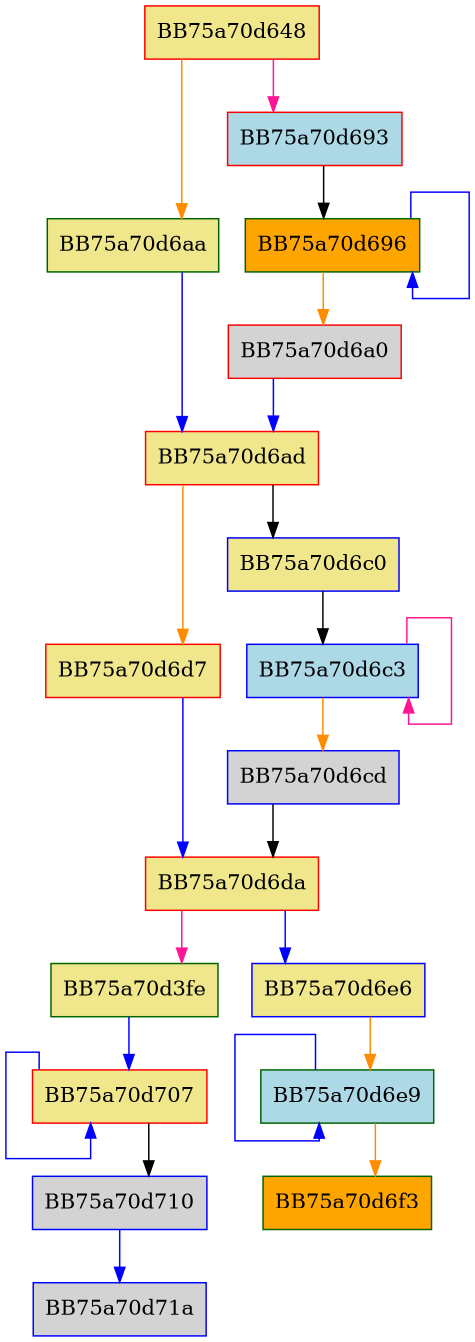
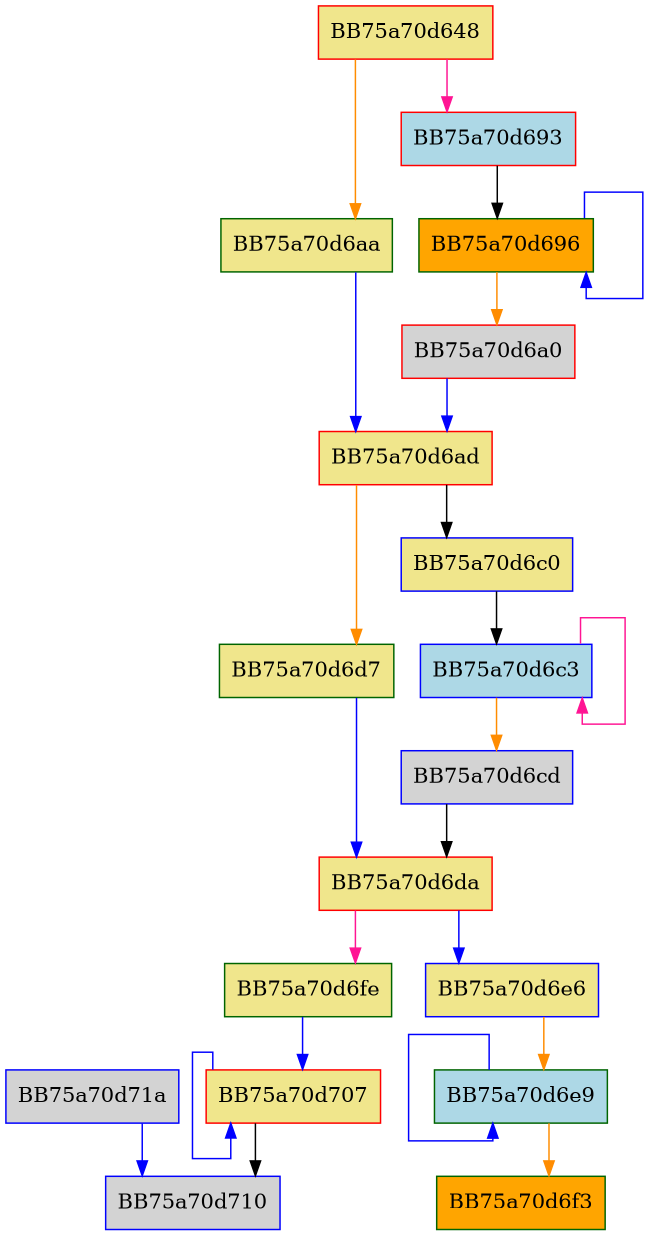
  digraph {
    splines=ortho
    node [color=red fillcolor=khaki shape=box style=filled]
    edge [color=blue]
    BB75a70d6aa [color=darkgreen]
    BB75a70d648
    BB75a70d693 [fillcolor=lightblue]
    BB75a70d6ad
    BB75a70d696 [color=darkgreen fillcolor=orange]
-   BB75a70d6d7
+   BB75a70d6d7 [color=darkgreen]
    BB75a70d6c0 [color=blue]
    BB75a70d6a0 [fillcolor=lightgrey]
    BB75a70d6da
    BB75a70d6c3 [color=blue fillcolor=lightblue]
-   BB75a70d6fe [color=darkgreen label=BB75a70d3fe]
+   BB75a70d6fe [color=darkgreen]
    BB75a70d6e6 [color=blue]
    BB75a70d6cd [color=blue fillcolor=lightgrey]
    BB75a70d707
    BB75a70d6e9 [color=darkgreen fillcolor=lightblue]
    BB75a70d710 [color=blue fillcolor=lightgrey]
    BB75a70d6f3 [color=darkgreen fillcolor=orange]
    BB75a70d71a [color=blue fillcolor=lightgrey]
    BB75a70d6aa -> BB75a70d6ad
    BB75a70d648 -> BB75a70d6aa [color=darkorange]
    BB75a70d648 -> BB75a70d693 [color=deeppink]
    BB75a70d693 -> BB75a70d696 [color=black]
    BB75a70d6ad -> BB75a70d6d7 [color=darkorange]
    BB75a70d6ad -> BB75a70d6c0 [color=black]
    BB75a70d696 -> BB75a70d696
    BB75a70d696 -> BB75a70d6a0 [color=darkorange]
    BB75a70d6d7 -> BB75a70d6da
    BB75a70d6c0 -> BB75a70d6c3 [color=black]
    BB75a70d6a0 -> BB75a70d6ad
    BB75a70d6da -> BB75a70d6fe [color=deeppink]
    BB75a70d6da -> BB75a70d6e6
    BB75a70d6c3 -> BB75a70d6c3 [color=deeppink]
    BB75a70d6c3 -> BB75a70d6cd [color=darkorange]
    BB75a70d6fe -> BB75a70d707
    BB75a70d6e6 -> BB75a70d6e9 [color=darkorange]
    BB75a70d6cd -> BB75a70d6da [color=black]
    BB75a70d707 -> BB75a70d707
    BB75a70d707 -> BB75a70d710 [color=black]
    BB75a70d6e9 -> BB75a70d6e9
    BB75a70d6e9 -> BB75a70d6f3 [color=darkorange]
-   BB75a70d710 -> BB75a70d71a
+   BB75a70d71a -> BB75a70d710
  }
